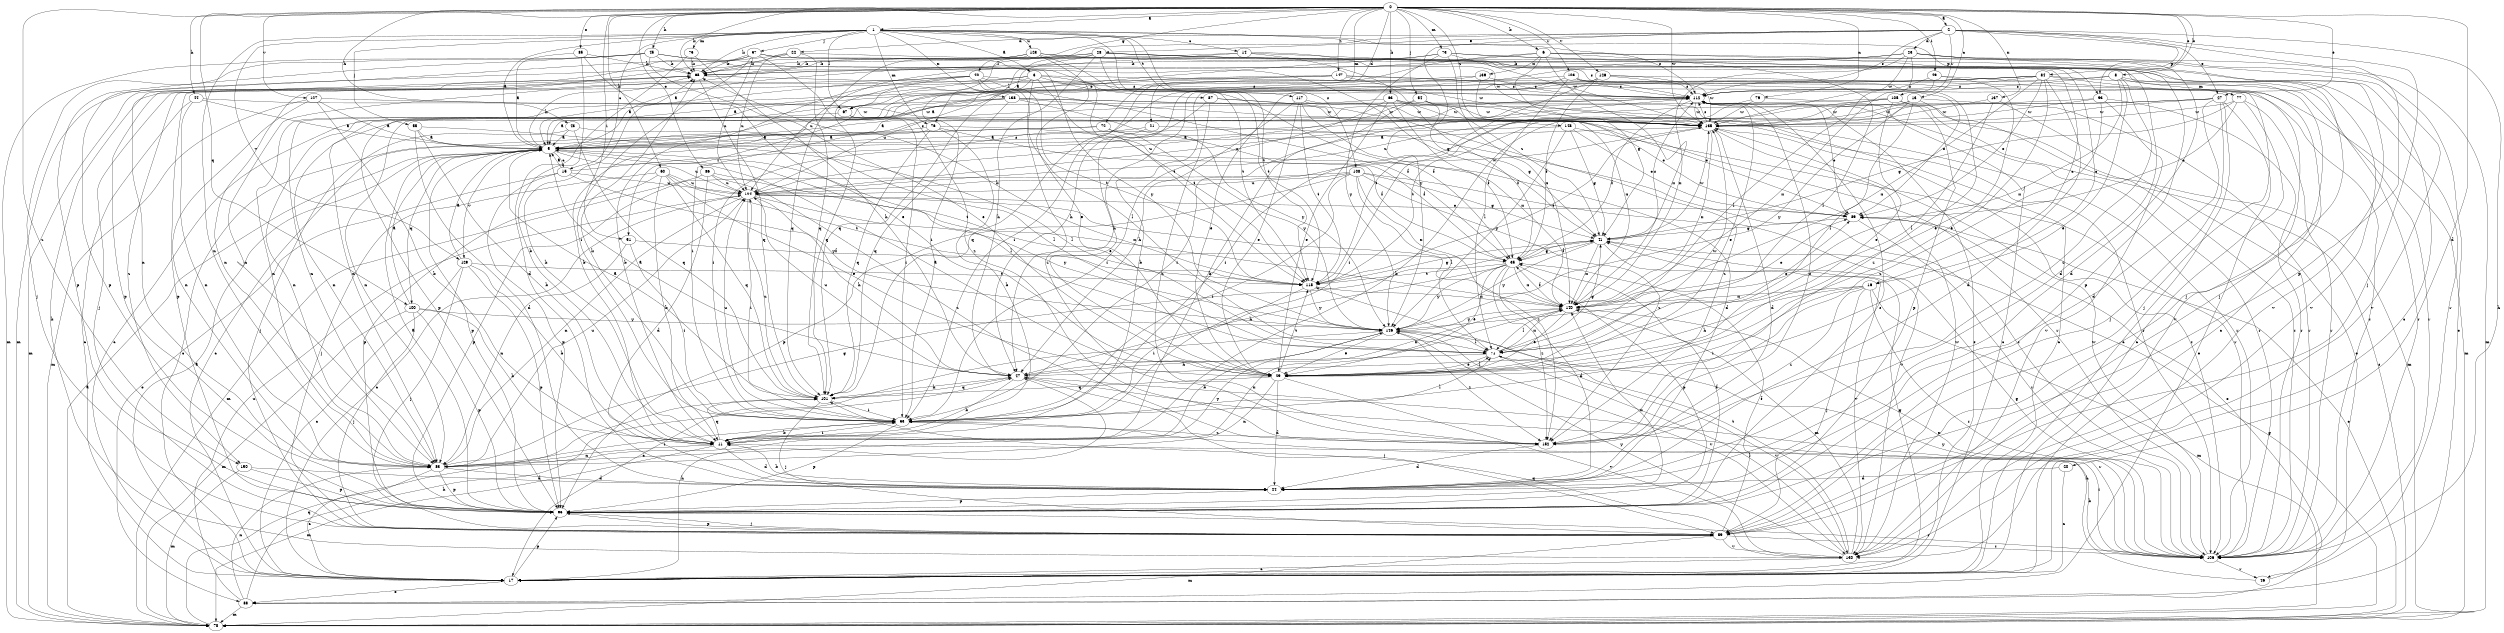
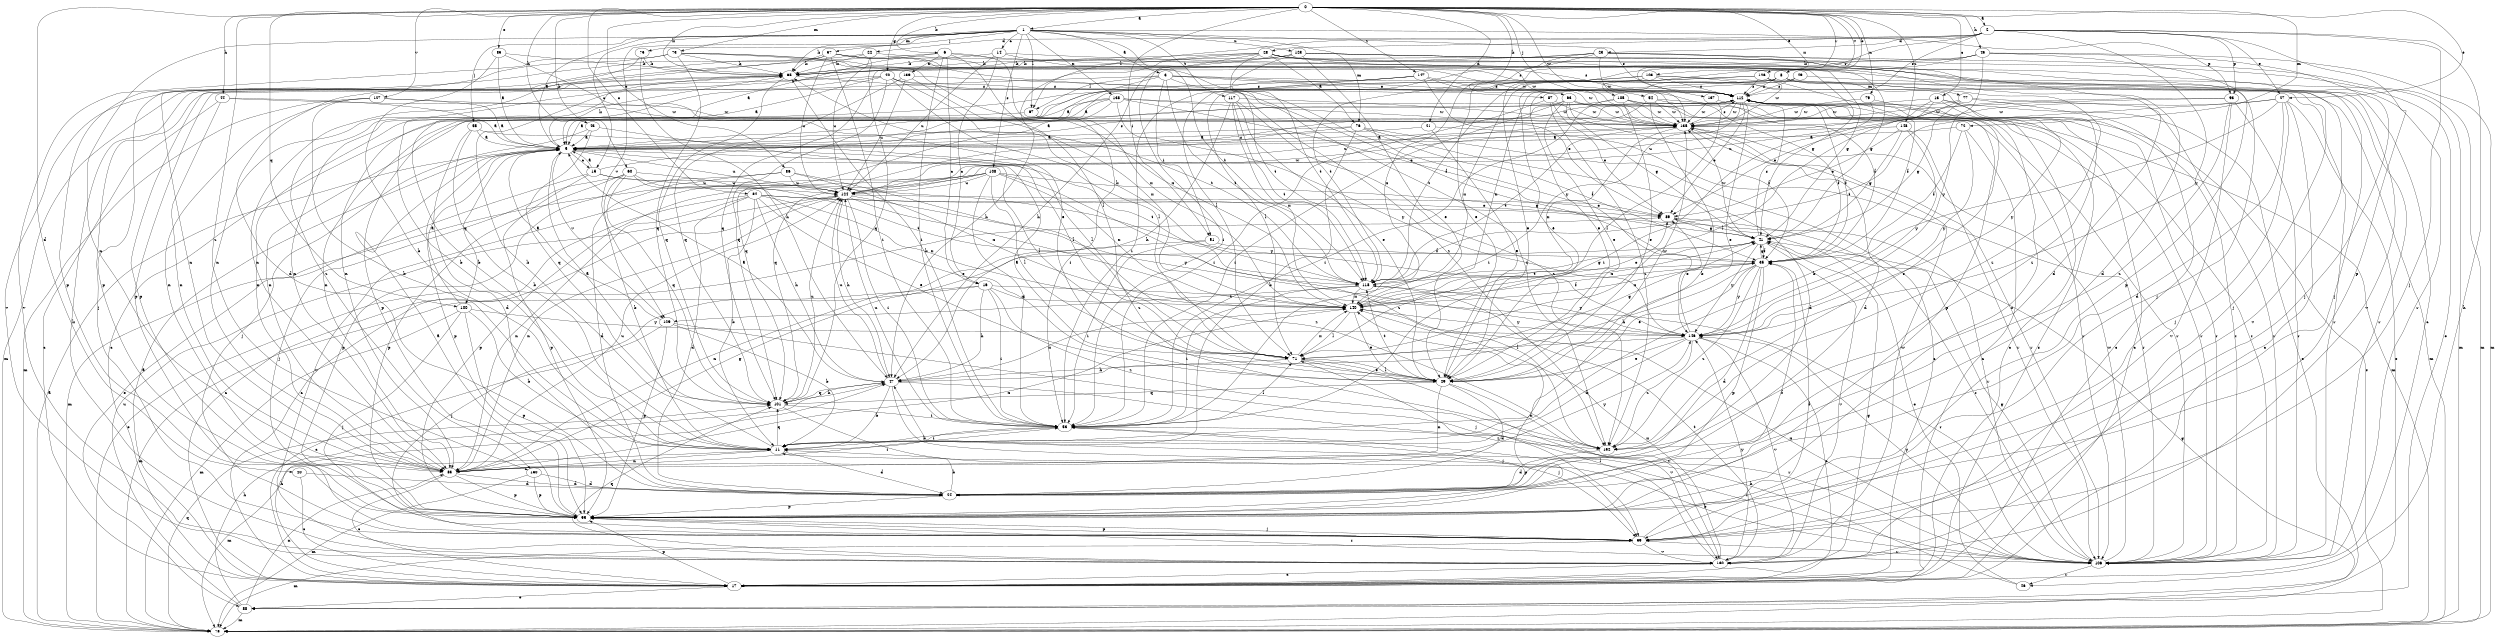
  strict digraph {
    0
    1
    2
    6
    8
    13
    20
    21
    27
    40
    43
    44
    45
    49
    51
    54
    60
    63
    65
    72
    73
    79
    84
    85
    86
    100
    103
    126
    127
    135
    137
    147
    148
    150
    3
    5
    14
    15
    55
    57
    67
    75
    76
    83
    93
    108
    112
    117
    118
    123
    129
    138
    22
    23
    28
    46
    59
    95
    105
    146
    71
    16
    41
    53
    130
    139
    140
    106
    152
    29
    77
    124
    88
    24
    17
    11
    35
    101
    78
    47
    89
    87
    0 -> 1 [label=a]
    0 -> 2 [label=a]
    0 -> 6 [label=b]
    0 -> 8 [label=b]
    0 -> 13 [label=c]
    0 -> 20 [label=d]
    0 -> 21 [label=d]
    0 -> 27 [label=e]
    0 -> 40 [label=g]
    0 -> 43 [label=h]
    0 -> 44 [label=h]
    0 -> 45 [label=h]
-   0 -> 49 [label=i]
    0 -> 51 [label=i]
    0 -> 54 [label=j]
    0 -> 60 [label=k]
    0 -> 63 [label=k]
    0 -> 65 [label=k]
    0 -> 72 [label=m]
    0 -> 73 [label=m]
    0 -> 79 [label=n]
    0 -> 84 [label=o]
    0 -> 85 [label=o]
    0 -> 86 [label=o]
    0 -> 100 [label=q]
    0 -> 103 [label=r]
    0 -> 126 [label=v]
    0 -> 127 [label=v]
    0 -> 135 [label=w]
    0 -> 137 [label=x]
    0 -> 147 [label=z]
    0 -> 148 [label=z]
    0 -> 150 [label=z]
    1 -> 65 [label=k]
    1 -> 3 [label=a]
    1 -> 5 [label=a]
    1 -> 14 [label=c]
    1 -> 15 [label=c]
    1 -> 55 [label=j]
    1 -> 57 [label=j]
    1 -> 67 [label=l]
    1 -> 75 [label=m]
    1 -> 76 [label=m]
    1 -> 83 [label=n]
    1 -> 93 [label=p]
    1 -> 108 [label=s]
    1 -> 112 [label=s]
    1 -> 117 [label=t]
    1 -> 118 [label=t]
    1 -> 123 [label=u]
    1 -> 129 [label=v]
    1 -> 138 [label=x]
    2 -> 27 [label=e]
    2 -> 67 [label=l]
    2 -> 93 [label=p]
    2 -> 112 [label=s]
    2 -> 22 [label=d]
    2 -> 23 [label=d]
    2 -> 28 [label=e]
    2 -> 46 [label=h]
    2 -> 59 [label=j]
    2 -> 95 [label=p]
    2 -> 105 [label=r]
    2 -> 146 [label=y]
    6 -> 5 [label=a]
    6 -> 71 [label=l]
    6 -> 16 [label=c]
    6 -> 41 [label=g]
    6 -> 53 [label=i]
    6 -> 130 [label=v]
    6 -> 139 [label=x]
    6 -> 140 [label=x]
    8 -> 5 [label=a]
    8 -> 112 [label=s]
    8 -> 140 [label=x]
    8 -> 106 [label=r]
    8 -> 152 [label=z]
    8 -> 29 [label=e]
    8 -> 77 [label=m]
    13 -> 135 [label=w]
    13 -> 146 [label=y]
    13 -> 71 [label=l]
    13 -> 106 [label=r]
    13 -> 124 [label=u]
    13 -> 88 [label=o]
    20 -> 24 [label=d]
    20 -> 17 [label=c]
    21 -> 5 [label=a]
    21 -> 106 [label=r]
    21 -> 29 [label=e]
    27 -> 135 [label=w]
    27 -> 118 [label=t]
    27 -> 59 [label=j]
    27 -> 88 [label=o]
    27 -> 24 [label=d]
    27 -> 17 [label=c]
    27 -> 11 [label=b]
    40 -> 5 [label=a]
    40 -> 112 [label=s]
    40 -> 118 [label=t]
    40 -> 59 [label=j]
    40 -> 71 [label=l]
    40 -> 11 [label=b]
    40 -> 35 [label=f]
    40 -> 101 [label=q]
    43 -> 5 [label=a]
    43 -> 59 [label=j]
    43 -> 71 [label=l]
    43 -> 101 [label=q]
    44 -> 135 [label=w]
    44 -> 5 [label=a]
    44 -> 83 [label=n]
    44 -> 17 [label=c]
    45 -> 65 [label=k]
    45 -> 118 [label=t]
    45 -> 59 [label=j]
    45 -> 95 [label=p]
    45 -> 146 [label=y]
    45 -> 29 [label=e]
    45 -> 78 [label=m]
    49 -> 112 [label=s]
    49 -> 130 [label=v]
    49 -> 140 [label=x]
    49 -> 29 [label=e]
    51 -> 83 [label=n]
    51 -> 53 [label=i]
    51 -> 35 [label=f]
    54 -> 135 [label=w]
    54 -> 124 [label=u]
    54 -> 17 [label=c]
    54 -> 11 [label=b]
    54 -> 35 [label=f]
    60 -> 118 [label=t]
    60 -> 59 [label=j]
    60 -> 95 [label=p]
    60 -> 29 [label=e]
    60 -> 124 [label=u]
    60 -> 11 [label=b]
    60 -> 101 [label=q]
    63 -> 135 [label=w]
    63 -> 5 [label=a]
    63 -> 41 [label=g]
    63 -> 53 [label=i]
    63 -> 106 [label=r]
    63 -> 29 [label=e]
    63 -> 35 [label=f]
    65 -> 112 [label=s]
    65 -> 95 [label=p]
    65 -> 101 [label=q]
    65 -> 78 [label=m]
    72 -> 5 [label=a]
    72 -> 146 [label=y]
    72 -> 17 [label=c]
    72 -> 35 [label=f]
    73 -> 65 [label=k]
    73 -> 135 [label=w]
    73 -> 95 [label=p]
    73 -> 146 [label=y]
    73 -> 130 [label=v]
    73 -> 140 [label=x]
    73 -> 101 [label=q]
    79 -> 135 [label=w]
    79 -> 53 [label=i]
    79 -> 17 [label=c]
    84 -> 83 [label=n]
    84 -> 140 [label=x]
    84 -> 106 [label=r]
    84 -> 29 [label=e]
    84 -> 24 [label=d]
    84 -> 17 [label=c]
    84 -> 11 [label=b]
    84 -> 47 [label=h]
    84 -> 89 [label=o]
    85 -> 65 [label=k]
    85 -> 5 [label=a]
    85 -> 29 [label=e]
    85 -> 11 [label=b]
    86 -> 95 [label=p]
    86 -> 140 [label=x]
    86 -> 152 [label=z]
    86 -> 124 [label=u]
    86 -> 24 [label=d]
    100 -> 5 [label=a]
    100 -> 59 [label=j]
    100 -> 95 [label=p]
    100 -> 146 [label=y]
    100 -> 11 [label=b]
    100 -> 78 [label=m]
    103 -> 83 [label=n]
    103 -> 112 [label=s]
    103 -> 59 [label=j]
    103 -> 71 [label=l]
    103 -> 152 [label=z]
    103 -> 29 [label=e]
    126 -> 135 [label=w]
    126 -> 83 [label=n]
    126 -> 112 [label=s]
    126 -> 118 [label=t]
    126 -> 35 [label=f]
    126 -> 78 [label=m]
    127 -> 135 [label=w]
    127 -> 5 [label=a]
    127 -> 83 [label=n]
    127 -> 11 [label=b]
    127 -> 78 [label=m]
    135 -> 5 [label=a]
    135 -> 112 [label=s]
    135 -> 118 [label=t]
    135 -> 140 [label=x]
    135 -> 106 [label=r]
    135 -> 24 [label=d]
    137 -> 135 [label=w]
    137 -> 71 [label=l]
    137 -> 106 [label=r]
    147 -> 135 [label=w]
    147 -> 112 [label=s]
    147 -> 95 [label=p]
    147 -> 53 [label=i]
    147 -> 11 [label=b]
    147 -> 89 [label=o]
    148 -> 5 [label=a]
    148 -> 146 [label=y]
    148 -> 41 [label=g]
    148 -> 106 [label=r]
    148 -> 89 [label=o]
    150 -> 95 [label=p]
    150 -> 24 [label=d]
    150 -> 78 [label=m]
    3 -> 51 [label=i]
    3 -> 150 [label=z]
    3 -> 5 [label=a]
    3 -> 67 [label=l]
    3 -> 118 [label=t]
    3 -> 106 [label=r]
    3 -> 152 [label=z]
    3 -> 35 [label=f]
    3 -> 87 [label=o]
    5 -> 65 [label=k]
    5 -> 100 [label=q]
    5 -> 15 [label=c]
    5 -> 112 [label=s]
    5 -> 118 [label=t]
    5 -> 129 [label=v]
    5 -> 95 [label=p]
    5 -> 71 [label=l]
    5 -> 124 [label=u]
    14 -> 65 [label=k]
    14 -> 135 [label=w]
    14 -> 16 [label=c]
-   14 -> 41 [label=z]
+   14 -> 41 [label=g]
    14 -> 124 [label=u]
    15 -> 5 [label=a]
    15 -> 112 [label=s]
    15 -> 95 [label=p]
    15 -> 146 [label=y]
    15 -> 124 [label=u]
    15 -> 88 [label=o]
    55 -> 5 [label=a]
    55 -> 71 [label=l]
    55 -> 24 [label=d]
    55 -> 11 [label=b]
    57 -> 65 [label=k]
    57 -> 83 [label=n]
    57 -> 112 [label=s]
    57 -> 95 [label=p]
    57 -> 41 [label=g]
    57 -> 53 [label=i]
    57 -> 152 [label=z]
    57 -> 124 [label=u]
    67 -> 83 [label=n]
    67 -> 53 [label=i]
    67 -> 106 [label=r]
    75 -> 65 [label=k]
    75 -> 24 [label=d]
    75 -> 47 [label=h]
    76 -> 5 [label=a]
    76 -> 24 [label=d]
    76 -> 17 [label=c]
    76 -> 11 [label=b]
    76 -> 35 [label=f]
    76 -> 101 [label=q]
    83 -> 95 [label=p]
    83 -> 146 [label=y]
    83 -> 41 [label=g]
    83 -> 53 [label=i]
    83 -> 140 [label=x]
    83 -> 124 [label=u]
    83 -> 24 [label=d]
    83 -> 17 [label=c]
    93 -> 135 [label=w]
    93 -> 130 [label=v]
    93 -> 106 [label=r]
    93 -> 152 [label=z]
    93 -> 124 [label=u]
    108 -> 95 [label=p]
    108 -> 71 [label=l]
    108 -> 41 [label=g]
    108 -> 53 [label=i]
    108 -> 130 [label=v]
    108 -> 140 [label=x]
    108 -> 152 [label=z]
    108 -> 124 [label=u]
    108 -> 78 [label=m]
    112 -> 135 [label=w]
    112 -> 83 [label=n]
    112 -> 53 [label=i]
    112 -> 106 [label=r]
    112 -> 29 [label=e]
    112 -> 35 [label=f]
    112 -> 89 [label=o]
    117 -> 135 [label=w]
    117 -> 118 [label=t]
    117 -> 140 [label=x]
    117 -> 152 [label=z]
    117 -> 29 [label=e]
    117 -> 47 [label=h]
    118 -> 65 [label=k]
    118 -> 146 [label=y]
    118 -> 41 [label=g]
    118 -> 53 [label=i]
    118 -> 140 [label=x]
    123 -> 65 [label=k]
    123 -> 118 [label=t]
    123 -> 59 [label=j]
    123 -> 106 [label=r]
    123 -> 29 [label=e]
    123 -> 101 [label=q]
    123 -> 78 [label=m]
    129 -> 5 [label=a]
-   129 -> 118 [label=t]
+   118 -> 129 [label=t]
    129 -> 59 [label=j]
    129 -> 95 [label=p]
    129 -> 17 [label=c]
    129 -> 11 [label=b]
    138 -> 135 [label=w]
    138 -> 5 [label=a]
    138 -> 95 [label=p]
    138 -> 146 [label=y]
    138 -> 106 [label=r]
    138 -> 17 [label=c]
    138 -> 101 [label=q]
    138 -> 89 [label=o]
    22 -> 65 [label=k]
    22 -> 83 [label=n]
    22 -> 59 [label=j]
    22 -> 124 [label=u]
    22 -> 101 [label=q]
    23 -> 65 [label=k]
    23 -> 135 [label=w]
    23 -> 71 [label=l]
    23 -> 140 [label=x]
    23 -> 88 [label=o]
    23 -> 24 [label=d]
    23 -> 78 [label=m]
    23 -> 47 [label=h]
    28 -> 65 [label=k]
    28 -> 76 [label=a]
    28 -> 83 [label=n]
-   84 -> 112 [label=s]
+   28 -> 112 [label=s]
    28 -> 118 [label=t]
    28 -> 53 [label=i]
    28 -> 130 [label=v]
    28 -> 24 [label=d]
    28 -> 17 [label=c]
    28 -> 47 [label=h]
    46 -> 47 [label=h]
    46 -> 89 [label=o]
    59 -> 95 [label=p]
    59 -> 130 [label=v]
    59 -> 106 [label=r]
    59 -> 35 [label=f]
    59 -> 78 [label=m]
    95 -> 5 [label=a]
    95 -> 112 [label=s]
    95 -> 59 [label=j]
    95 -> 140 [label=x]
    95 -> 106 [label=r]
    95 -> 35 [label=f]
    105 -> 135 [label=w]
    105 -> 83 [label=n]
    105 -> 95 [label=p]
    105 -> 53 [label=i]
    105 -> 29 [label=e]
    105 -> 78 [label=m]
    146 -> 71 [label=l]
    146 -> 130 [label=v]
    146 -> 152 [label=z]
    146 -> 29 [label=e]
    146 -> 17 [label=c]
    146 -> 11 [label=b]
    146 -> 89 [label=o]
    71 -> 41 [label=g]
    71 -> 130 [label=v]
    71 -> 140 [label=x]
    71 -> 29 [label=e]
    71 -> 47 [label=h]
    16 -> 59 [label=j]
    16 -> 53 [label=i]
    16 -> 140 [label=x]
    16 -> 106 [label=r]
    16 -> 152 [label=z]
    16 -> 78 [label=m]
    16 -> 47 [label=h]
    41 -> 135 [label=w]
    41 -> 112 [label=s]
    41 -> 146 [label=y]
    41 -> 130 [label=v]
    41 -> 140 [label=x]
    41 -> 35 [label=f]
    53 -> 65 [label=k]
    53 -> 95 [label=p]
    53 -> 71 [label=l]
    53 -> 152 [label=z]
    53 -> 124 [label=u]
    53 -> 11 [label=b]
    130 -> 65 [label=k]
    130 -> 135 [label=w]
    130 -> 118 [label=t]
    130 -> 146 [label=y]
    130 -> 71 [label=l]
-   130 -> 140 [label=m]
+   130 -> 140 [label=x]
    130 -> 17 [label=c]
    130 -> 101 [label=q]
    139 -> 112 [label=s]
    139 -> 140 [label=x]
    139 -> 124 [label=u]
    139 -> 101 [label=q]
    140 -> 146 [label=y]
    140 -> 71 [label=l]
    140 -> 29 [label=e]
    140 -> 35 [label=f]
    140 -> 89 [label=o]
    106 -> 135 [label=w]
    106 -> 46 [label=r]
    106 -> 146 [label=y]
    106 -> 41 [label=g]
    106 -> 53 [label=i]
    106 -> 140 [label=x]
    106 -> 11 [label=b]
    152 -> 112 [label=s]
    152 -> 24 [label=d]
    29 -> 135 [label=w]
    29 -> 5 [label=a]
    29 -> 83 [label=n]
    29 -> 118 [label=t]
    29 -> 71 [label=l]
    29 -> 130 [label=v]
    29 -> 24 [label=d]
    29 -> 101 [label=q]
    77 -> 135 [label=w]
    77 -> 41 [label=g]
    77 -> 106 [label=r]
    77 -> 17 [label=c]
    77 -> 89 [label=o]
    124 -> 135 [label=w]
    124 -> 83 [label=n]
    124 -> 146 [label=y]
    124 -> 53 [label=i]
    124 -> 152 [label=z]
    124 -> 17 [label=c]
    124 -> 47 [label=h]
    124 -> 89 [label=o]
    88 -> 83 [label=n]
    88 -> 124 [label=u]
    88 -> 78 [label=m]
    88 -> 47 [label=h]
    24 -> 95 [label=p]
    24 -> 11 [label=b]
    17 -> 5 [label=a]
    17 -> 112 [label=s]
    17 -> 95 [label=p]
    17 -> 41 [label=g]
    17 -> 88 [label=o]
    17 -> 47 [label=h]
    11 -> 65 [label=k]
    11 -> 83 [label=n]
    11 -> 53 [label=i]
    11 -> 24 [label=d]
    11 -> 101 [label=q]
    11 -> 78 [label=m]
    35 -> 118 [label=t]
    35 -> 95 [label=p]
    35 -> 146 [label=y]
    35 -> 41 [label=g]
    35 -> 140 [label=x]
    35 -> 152 [label=z]
    35 -> 29 [label=e]
    35 -> 24 [label=d]
    35 -> 47 [label=h]
    101 -> 5 [label=a]
    101 -> 59 [label=j]
    101 -> 53 [label=i]
    101 -> 124 [label=u]
    101 -> 47 [label=h]
    78 -> 5 [label=a]
    78 -> 112 [label=s]
    78 -> 41 [label=g]
    78 -> 101 [label=q]
    78 -> 89 [label=o]
    47 -> 5 [label=a]
    47 -> 59 [label=j]
    47 -> 140 [label=x]
    47 -> 106 [label=r]
    47 -> 124 [label=u]
    47 -> 11 [label=b]
    47 -> 101 [label=q]
    89 -> 41 [label=g]
    89 -> 106 [label=r]
    87 -> 135 [label=w]
    87 -> 53 [label=i]
    87 -> 152 [label=z]
    87 -> 89 [label=o]
  }
